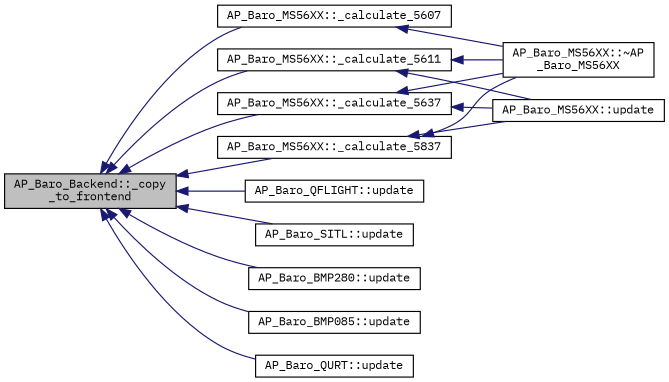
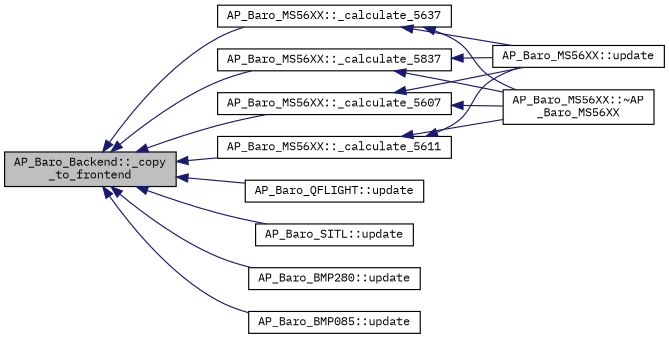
  digraph {
    fontname="IBM Plex Mono"
    rankdir=LR
    node [color=black fillcolor=white fontname="IBM Plex Mono" fontsize=10 shape=record style=filled]
    edge [color=midnightblue dir=back fontname="IBM Plex Mono" fontsize=10 labelfontname=Helvetica labelfontsize=10 style=solid]
    n1 [fillcolor=grey75 fontcolor=black height=0.2 label="AP_Baro_Backend::_copy\l_to_frontend" width=0.4]
    n2 [height=0.2 label="AP_Baro_MS56XX::_calculate_5607" width=0.4]
    n3 [height=0.2 label="AP_Baro_MS56XX::_calculate_5611" width=0.4]
    n4 [height=0.2 label="AP_Baro_MS56XX::_calculate_5637" width=0.4]
    n5 [height=0.2 label="AP_Baro_MS56XX::_calculate_5837" width=0.4]
    n6 [height=0.2 label="AP_Baro_QFLIGHT::update" width=0.4]
    n7 [height=0.2 label="AP_Baro_SITL::update" width=0.4]
    n8 [height=0.2 label="AP_Baro_BMP280::update" width=0.4]
    n9 [height=0.2 label="AP_Baro_BMP085::update" width=0.4]
-   n10 [height=0.2 label="AP_Baro_QURT::update" width=0.4]
    n11 [height=0.2 label="AP_Baro_MS56XX::update" width=0.4]
    n12 [height=0.2 label="AP_Baro_MS56XX::~AP\l_Baro_MS56XX" width=0.4]
    n1 -> n2
    n1 -> n3
    n1 -> n4
    n1 -> n5
    n1 -> n6
    n1 -> n7
    n1 -> n8
    n1 -> n9
-   n1 -> n10
+   n2 -> n11
    n2 -> n12
    n3 -> n11
    n3 -> n12
    n4 -> n11
    n4 -> n12
    n5 -> n11
    n5 -> n12
  }
